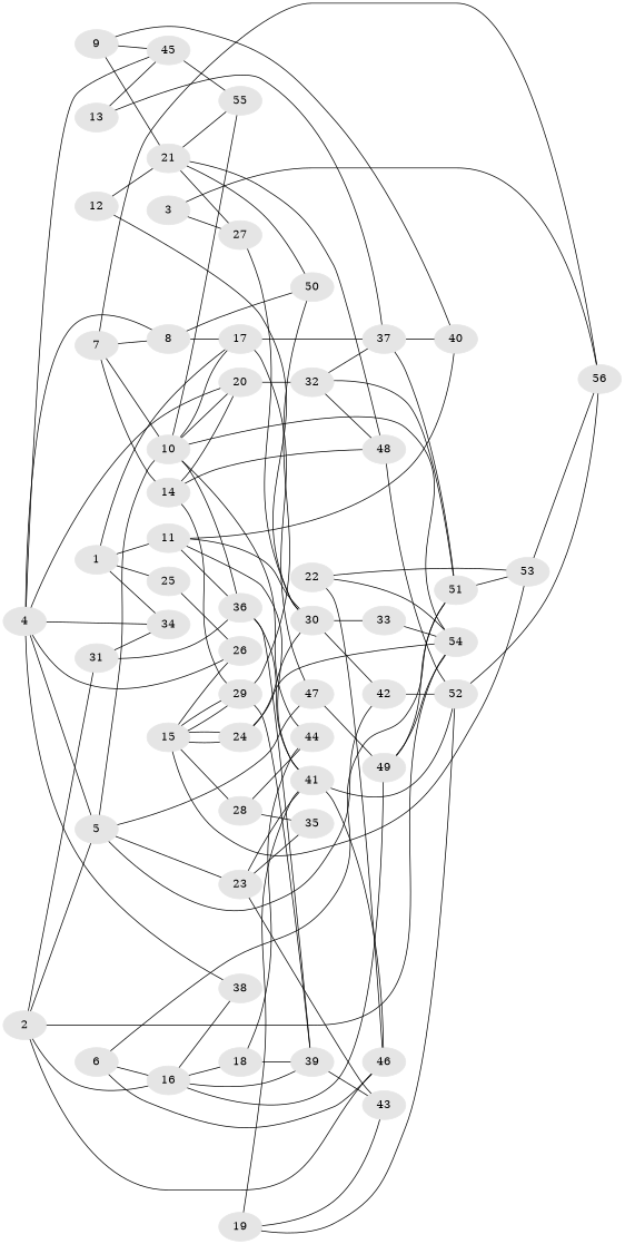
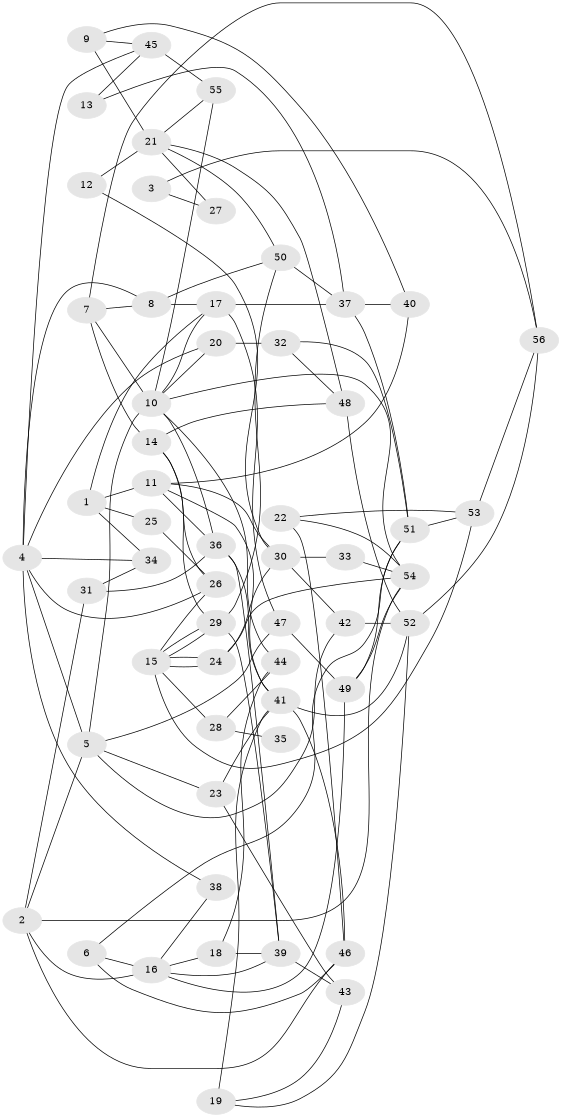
  graph {
    rankdir=LR
    node [color=gray90 style=filled]
    1
    11
    17
    25
    34
    40
    36
    30
    41
    47
    37
    26
    2
    5
    16
    31
    46
    54
    10
    23
    42
    38
    18
    39
    49
    3
    27
    56
    4
    8
    20
    45
    50
    32
    55
    44
    43
    35
    52
    6
    51
    53
    7
    14
    29
    48
    9
    21
    33
    12
    13
    15
    24
    28
    19
    22
    1 -- 11
    1 -- 17
    1 -- 25
    1 -- 34
    11 -- 40
    11 -- 36
    11 -- 30
    11 -- 41
    17 -- 47
    17 -- 37
    25 -- 26
    36 -- 41
    36 -- 39
    30 -- 42
    30 -- 33
    41 -- 46
    41 -- 52
    47 -- 49
    37 -- 40
    37 -- 51
    2 -- 5
    2 -- 16
    2 -- 31
    2 -- 46
    2 -- 54
    5 -- 47
    5 -- 10
    5 -- 23
    5 -- 42
    16 -- 38
    16 -- 18
    16 -- 39
    16 -- 49
    31 -- 34
    31 -- 36
    10 -- 17
    10 -- 36
    10 -- 54
    10 -- 20
    10 -- 55
    10 -- 44
    23 -- 41
    23 -- 43
-   23 -- 35
    42 -- 52
    18 -- 39
    18 -- 44
    39 -- 43
    49 -- 54
    49 -- 51
    3 -- 27
    3 -- 56
-   27 -- 30
    4 -- 34
    4 -- 26
    4 -- 5
    4 -- 38
    4 -- 8
    4 -- 20
    4 -- 45
    8 -- 17
    8 -- 50
    20 -- 32
    45 -- 55
-   32 -- 37
+   50 -- 37
    32 -- 51
    32 -- 48
    52 -- 56
    6 -- 16
    6 -- 46
    6 -- 51
    51 -- 53
    53 -- 56
    7 -- 10
    7 -- 56
    7 -- 8
    7 -- 14
-   14 -- 20
+   14 -- 26
    14 -- 29
    14 -- 48
    29 -- 39
    29 -- 50
    48 -- 52
    9 -- 40
    9 -- 45
    9 -- 21
    21 -- 27
    21 -- 50
    21 -- 55
    21 -- 48
    33 -- 54
    12 -- 30
    12 -- 21
    13 -- 37
    13 -- 45
    15 -- 26
    15 -- 53
    15 -- 29
    15 -- 29
    15 -- 24
    15 -- 24
    15 -- 28
    24 -- 30
    24 -- 54
    28 -- 44
    28 -- 35
    19 -- 41
    19 -- 43
    19 -- 52
    22 -- 46
    22 -- 54
    22 -- 53
  }
